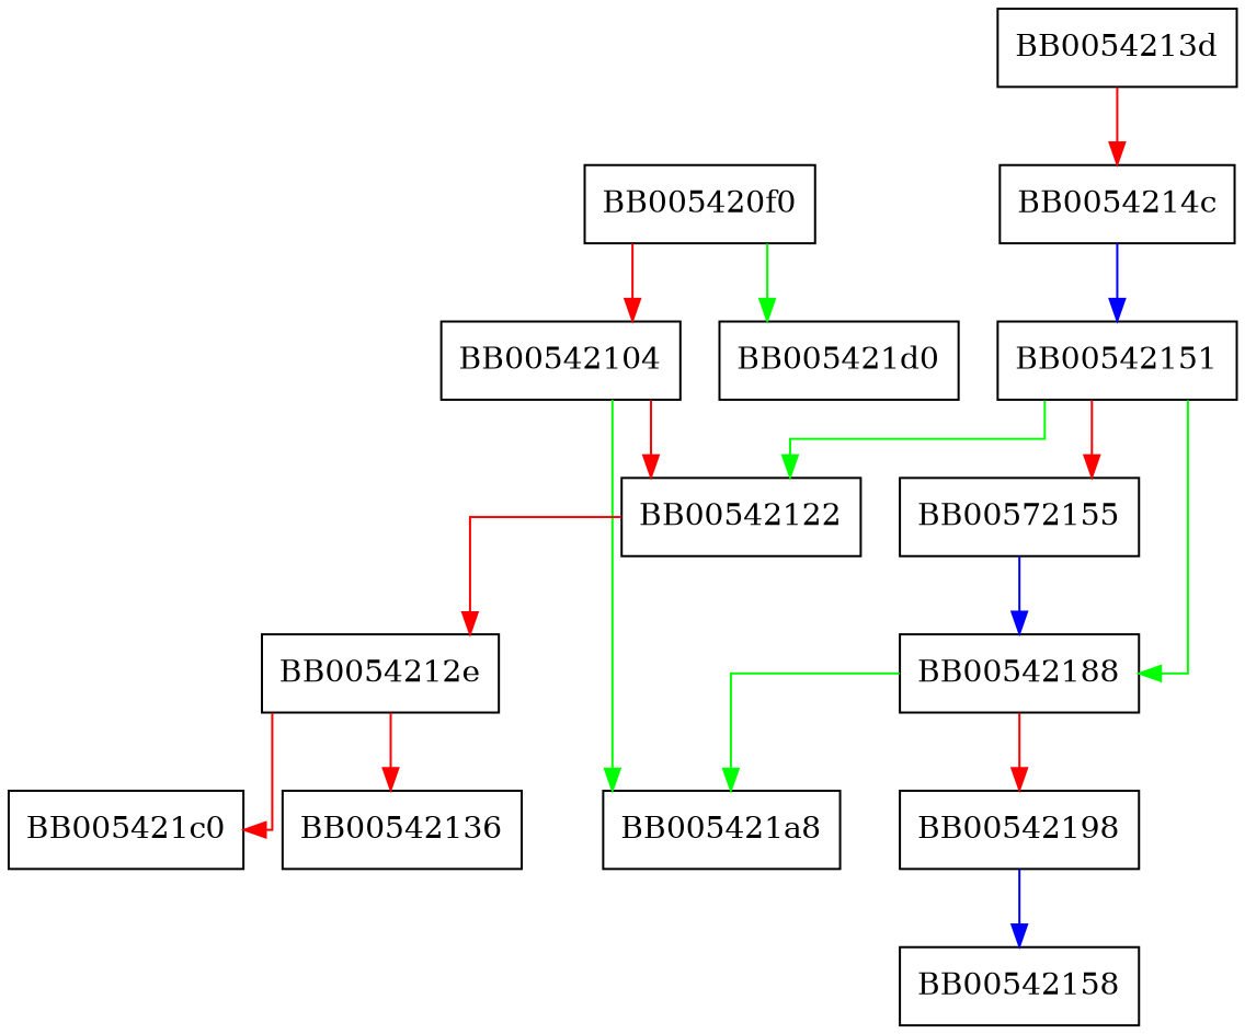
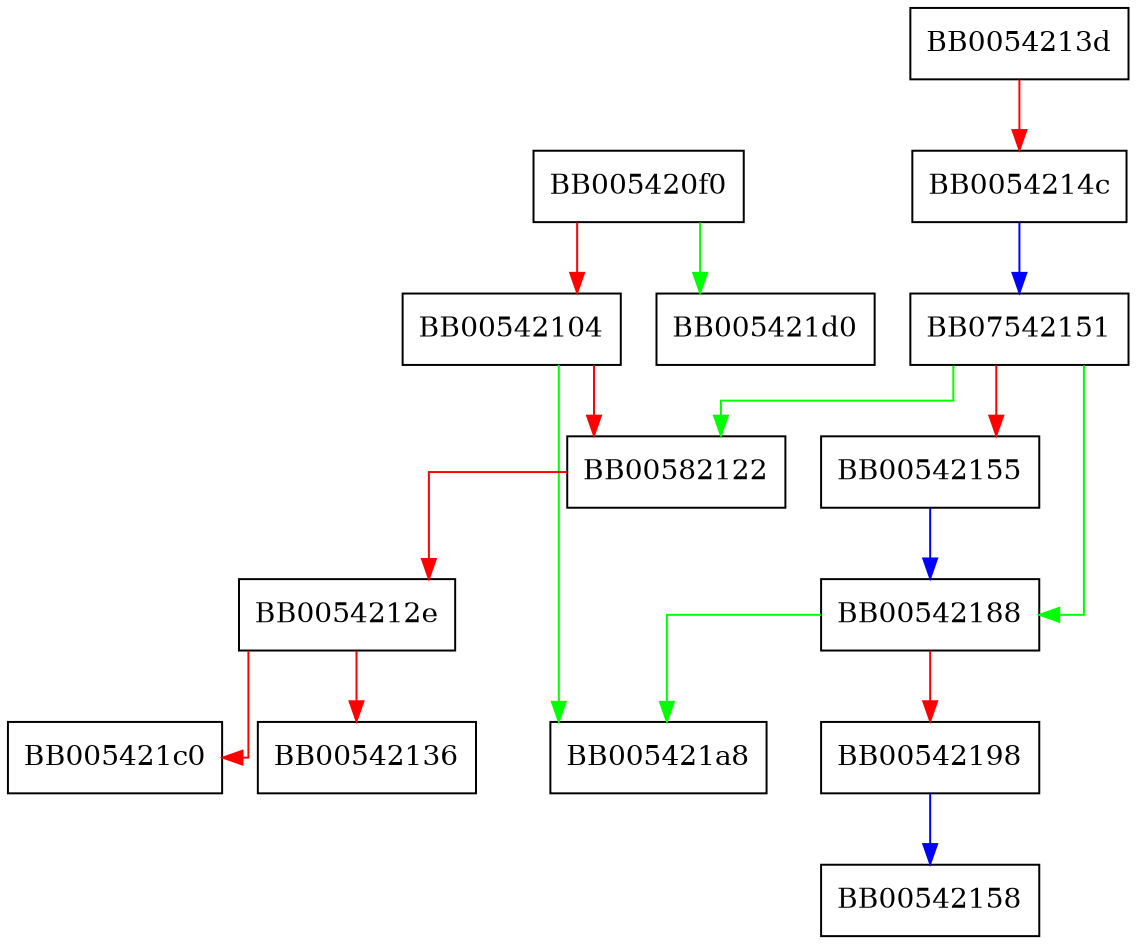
  digraph {
    splines=ortho
    node [shape=box]
    edge [color=red]
    BB005420f0
    BB005421d0
    BB00542104
    BB005421a8
-   BB00542122
+   BB00542122 [label=BB00582122]
    BB0054212e
-   BB00542151
+   BB00542151 [label=BB07542151]
    BB00542188
-   BB00542155 [label=BB00572155]
+   BB00542155
    BB005421c0
    BB00542136
    BB00542198
    BB0054213d
    BB0054214c
    BB00542158
    BB005420f0 -> BB005421d0 [color=green]
    BB005420f0 -> BB00542104
    BB00542104 -> BB005421a8 [color=green]
    BB00542104 -> BB00542122
    BB00542122 -> BB0054212e
    BB0054212e -> BB005421c0
    BB0054212e -> BB00542136
    BB00542151 -> BB00542122 [color=green]
    BB00542151 -> BB00542188 [color=green]
    BB00542151 -> BB00542155
    BB00542188 -> BB005421a8 [color=green]
    BB00542188 -> BB00542198
    BB00542155 -> BB00542188 [color=blue]
    BB00542198 -> BB00542158 [color=blue]
    BB0054213d -> BB0054214c
    BB0054214c -> BB00542151 [color=blue]
  }
